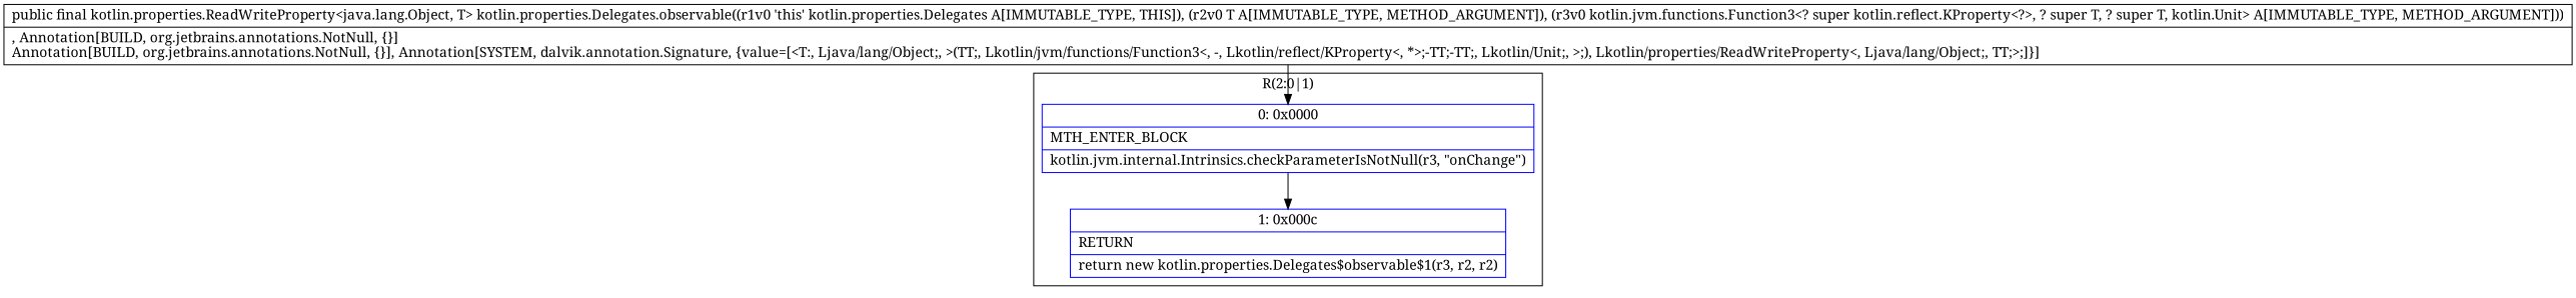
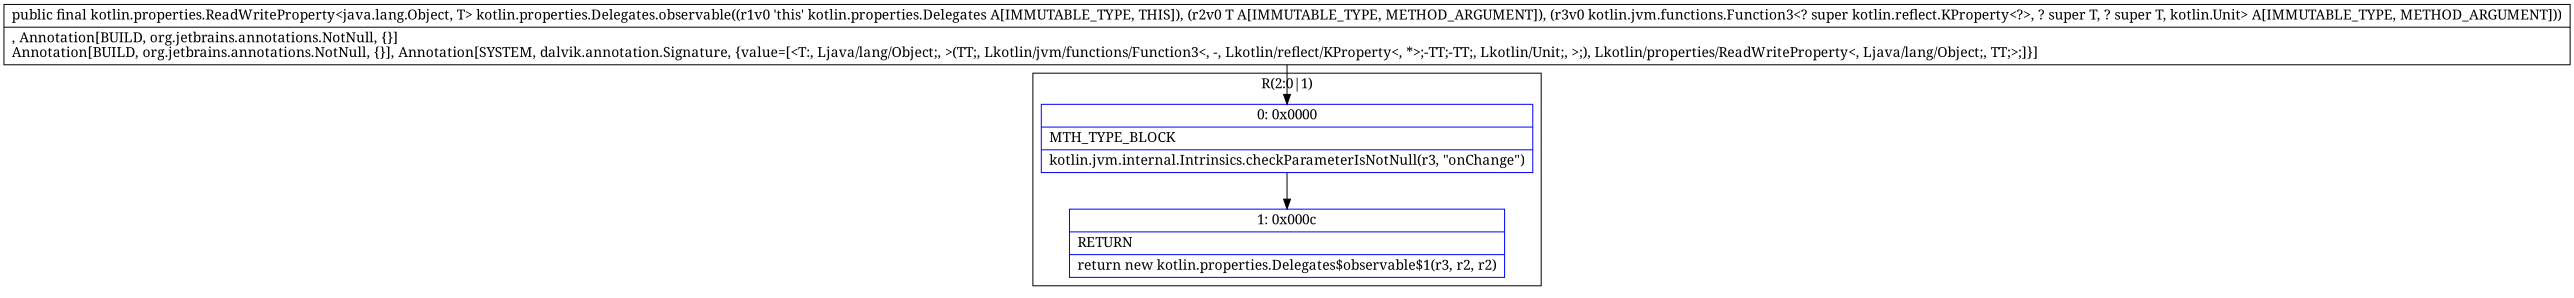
  digraph {
    fontname="Noto Serif"
    node [color=blue shape=record fontname="Noto Serif"]
    edge [fontname="Noto Serif"]
-   n1 [label="{0\:\ 0x0000|MTH_ENTER_BLOCK\l|kotlin.jvm.internal.Intrinsics.checkParameterIsNotNull(r3, \"onChange\")\l}"]
+   n1 [label="{0\:\ 0x0000|MTH_TYPE_BLOCK\l|kotlin.jvm.internal.Intrinsics.checkParameterIsNotNull(r3, \"onChange\")\l}"]
    n2 [label="{1\:\ 0x000c|RETURN\l|return new kotlin.properties.Delegates$observable$1(r3, r2, r2)\l}"]
    n3 [label="{public final kotlin.properties.ReadWriteProperty\<java.lang.Object, T\> kotlin.properties.Delegates.observable((r1v0 'this' kotlin.properties.Delegates A[IMMUTABLE_TYPE, THIS]), (r2v0 T A[IMMUTABLE_TYPE, METHOD_ARGUMENT]), (r3v0 kotlin.jvm.functions.Function3\<? super kotlin.reflect.KProperty\<?\>, ? super T, ? super T, kotlin.Unit\> A[IMMUTABLE_TYPE, METHOD_ARGUMENT]))  | , Annotation[BUILD, org.jetbrains.annotations.NotNull, \{\}]\lAnnotation[BUILD, org.jetbrains.annotations.NotNull, \{\}], Annotation[SYSTEM, dalvik.annotation.Signature, \{value=[\<T:, Ljava\/lang\/Object;, \>(TT;, Lkotlin\/jvm\/functions\/Function3\<, \-, Lkotlin\/reflect\/KProperty\<, *\>;\-TT;\-TT;, Lkotlin\/Unit;, \>;), Lkotlin\/properties\/ReadWriteProperty\<, Ljava\/lang\/Object;, TT;\>;]\}]\l}" color=""]
    subgraph cluster_1 {
      label="R(2:0|1)"
      n1
      n2
    }
    n1 -> n2
    n3 -> n1
  }
